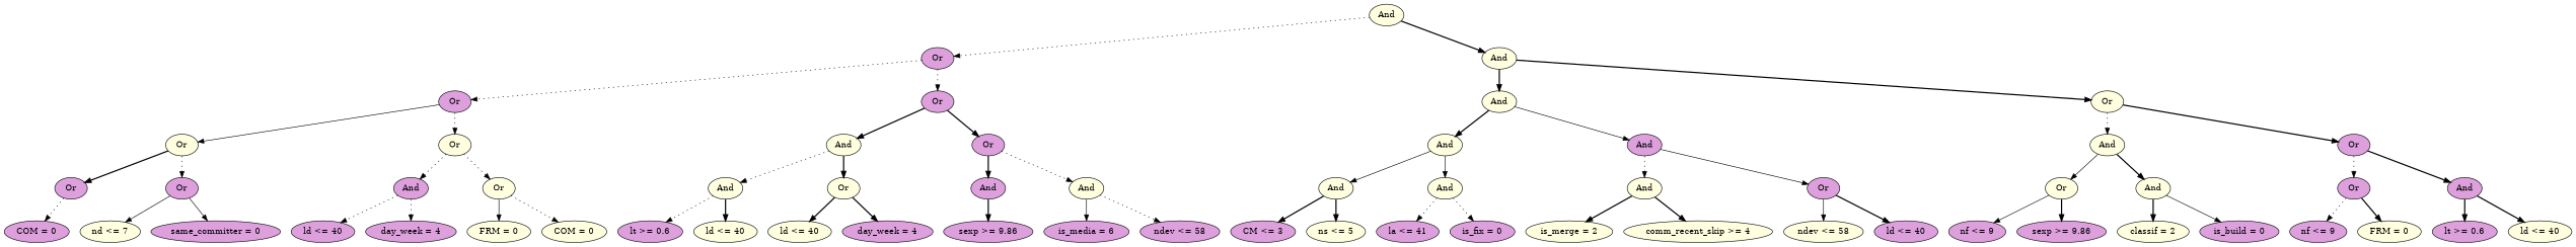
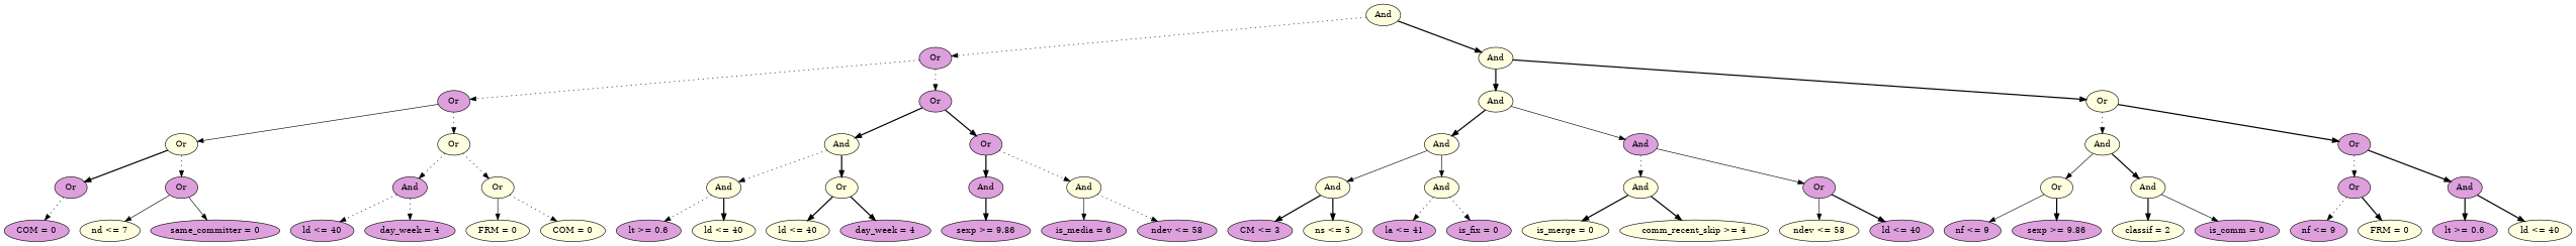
  digraph {
    node [fillcolor=plum style=filled]
    edge [style=bold]
    n1 [fillcolor=lightyellow height=0.5 label=And width=0.75]
    n2 [height=0.5 label=Or width=0.75]
    n3 [fillcolor=lightyellow height=0.5 label=And width=0.75]
    n4 [height=0.5 label=Or width=0.75]
    n5 [height=0.5 label=Or width=0.75]
    n6 [fillcolor=lightyellow height=0.5 label=And width=0.75]
    n7 [fillcolor=lightyellow height=0.5 label=Or width=0.75]
    n8 [fillcolor=lightyellow height=0.5 label=Or width=0.75]
    n9 [fillcolor=lightyellow height=0.5 label=Or width=0.75]
    n10 [fillcolor=lightyellow height=0.5 label=And width=0.75]
    n11 [height=0.5 label=Or width=0.75]
    n12 [fillcolor=lightyellow height=0.5 label=And width=0.75]
    n13 [height=0.5 label=And width=0.75]
    n14 [fillcolor=lightyellow height=0.5 label=And width=0.75]
    n15 [height=0.5 label=Or width=0.75]
    n16 [height=0.5 label=Or width=0.75]
    n17 [height=0.5 label=Or width=0.75]
    n18 [height=0.5 label=And width=0.75]
    n19 [fillcolor=lightyellow height=0.5 label=Or width=0.75]
    n20 [fillcolor=lightyellow height=0.5 label=And width=0.75]
    n21 [fillcolor=lightyellow height=0.5 label=Or width=0.75]
    n22 [height=0.5 label=And width=0.75]
    n23 [fillcolor=lightyellow height=0.5 label=And width=0.75]
    n24 [height=0.5 label="COM = 0" width=1.2818]
    n25 [fillcolor=lightyellow height=0.5 label="nd <= 7" width=1.1193]
    n26 [height=0.5 label="same_committer = 0" width=2.3651]
    n27 [height=0.5 label="ld <= 40" width=1.1735]
    n28 [height=0.5 label="day_week = 4" width=1.7151]
    n29 [fillcolor=lightyellow height=0.5 label="FRM = 0" width=1.2457]
    n30 [fillcolor=lightyellow height=0.5 label="COM = 0" width=1.2818]
    n31 [height=0.5 label="lt >= 0.6" width=1.1735]
    n32 [fillcolor=lightyellow height=0.5 label="ld <= 40" width=1.1735]
    n33 [fillcolor=lightyellow height=0.5 label="ld <= 40" width=1.1735]
    n34 [height=0.5 label="day_week = 4" width=1.7151]
    n35 [height=0.5 label="sexp >= 9.86" width=1.6429]
    n36 [height=0.5 label="is_media = 6" width=1.6068]
    n37 [height=0.5 label="ndev <= 58" width=1.4624]
    n38 [fillcolor=lightyellow height=0.5 label=And width=0.75]
    n39 [fillcolor=lightyellow height=0.5 label=And width=0.75]
    n40 [fillcolor=lightyellow height=0.5 label=And width=0.75]
    n41 [height=0.5 label=Or width=0.75]
    n42 [fillcolor=lightyellow height=0.5 label=Or width=0.75]
    n43 [fillcolor=lightyellow height=0.5 label=And width=0.75]
    n44 [height=0.5 label=Or width=0.75]
    n45 [height=0.5 label=And width=0.75]
    n46 [height=0.5 label="CM <= 3" width=1.2457]
    n47 [fillcolor=lightyellow height=0.5 label="ns <= 5" width=1.0832]
    n48 [height=0.5 label="la <= 41" width=1.1374]
    n49 [height=0.5 label="is_fix = 0" width=1.2638]
-   n50 [fillcolor=lightyellow height=0.5 label="is_merge = 2" width=1.6068]
+   n50 [fillcolor=lightyellow height=0.5 label="is_merge = 0" width=1.6068]
    n51 [fillcolor=lightyellow height=0.5 label="comm_recent_skip >= 4" width=2.7984]
    n52 [fillcolor=lightyellow height=0.5 label="ndev <= 58" width=1.4624]
    n53 [height=0.5 label="ld <= 40" width=1.1735]
    n54 [height=0.5 label="nf <= 9" width=1.0652]
    n55 [height=0.5 label="sexp >= 9.86" width=1.6429]
    n56 [fillcolor=lightyellow height=0.5 label="classif = 2" width=1.336]
-   n57 [height=0.5 label="is_build = 0" width=1.4985]
+   n57 [height=0.5 label="is_comm = 0" width=1.4985]
    n58 [height=0.5 label="nf <= 9" width=1.0652]
    n59 [fillcolor=lightyellow height=0.5 label="FRM = 0" width=1.2457]
    n60 [height=0.5 label="lt >= 0.6" width=1.1735]
    n61 [fillcolor=lightyellow height=0.5 label="ld <= 40" width=1.1735]
    n1 -> n2 [style=dotted]
    n1 -> n3
    n2 -> n4 [style=dotted]
    n2 -> n5 [style=dotted]
    n3 -> n6
    n3 -> n7
    n4 -> n8 [style=solid]
    n4 -> n9 [style=dotted]
    n5 -> n10
    n5 -> n11
    n6 -> n12
    n6 -> n13 [style=solid]
    n7 -> n14 [style=dotted]
    n7 -> n15
    n8 -> n16
    n8 -> n17 [style=dotted]
    n9 -> n18 [style=dotted]
    n9 -> n19 [style=dotted]
    n10 -> n20 [style=dotted]
    n10 -> n21
    n11 -> n22
    n11 -> n23 [style=dotted]
    n12 -> n38 [style=solid]
    n12 -> n39 [style=solid]
    n13 -> n40 [style=dotted]
    n13 -> n41 [style=solid]
    n14 -> n42 [style=solid]
    n14 -> n43
    n15 -> n44 [style=dotted]
    n15 -> n45
    n16 -> n24 [style=dotted]
    n17 -> n25 [style=solid]
    n17 -> n26 [style=solid]
    n18 -> n27 [style=dotted]
    n18 -> n28 [style=dotted]
    n19 -> n29 [style=solid]
    n19 -> n30 [style=dotted]
    n20 -> n31 [style=dotted]
    n20 -> n32
    n21 -> n33
    n21 -> n34
    n22 -> n35
    n23 -> n36 [style=solid]
    n23 -> n37 [style=dotted]
    n38 -> n46
    n38 -> n47
    n39 -> n48 [style=dotted]
    n39 -> n49 [style=dotted]
    n40 -> n50
    n40 -> n51
    n41 -> n52 [style=solid]
    n41 -> n53
    n42 -> n54 [style=solid]
    n42 -> n55
    n43 -> n56
    n43 -> n57 [style=solid]
    n44 -> n58 [style=dotted]
    n44 -> n59
    n45 -> n60
    n45 -> n61
  }
